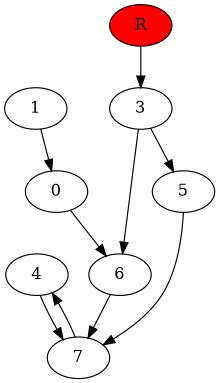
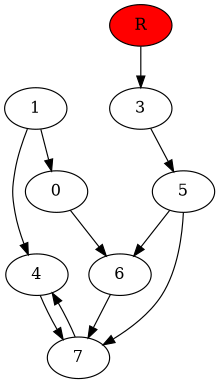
  digraph {
    1
    4
    n3 [label=0]
    7
    6
    3
    5
    R [fillcolor="#ff0000" style=filled]
+   1 -> 4
    1 -> n3
    4 -> 7
    n3 -> 6
    7 -> 4
    6 -> 7
-   3 -> 6
+   5 -> 6
    3 -> 5
    5 -> 7
    R -> 3
  }
